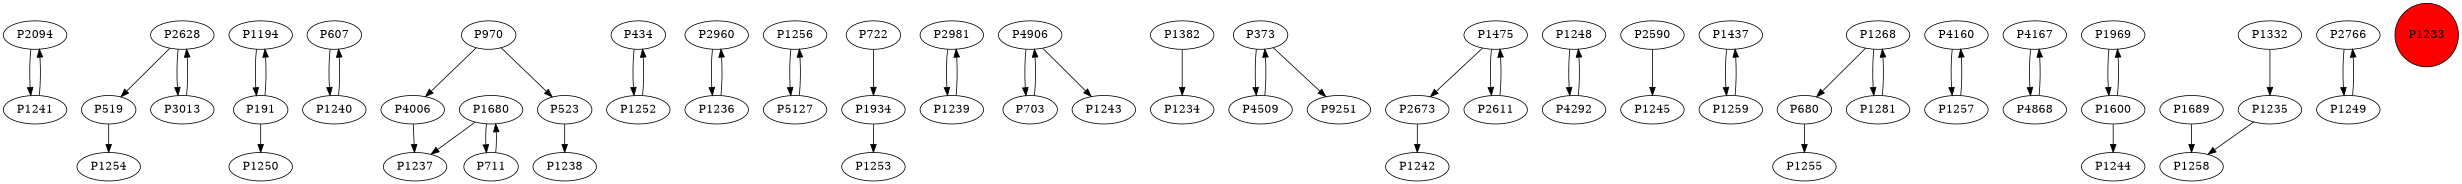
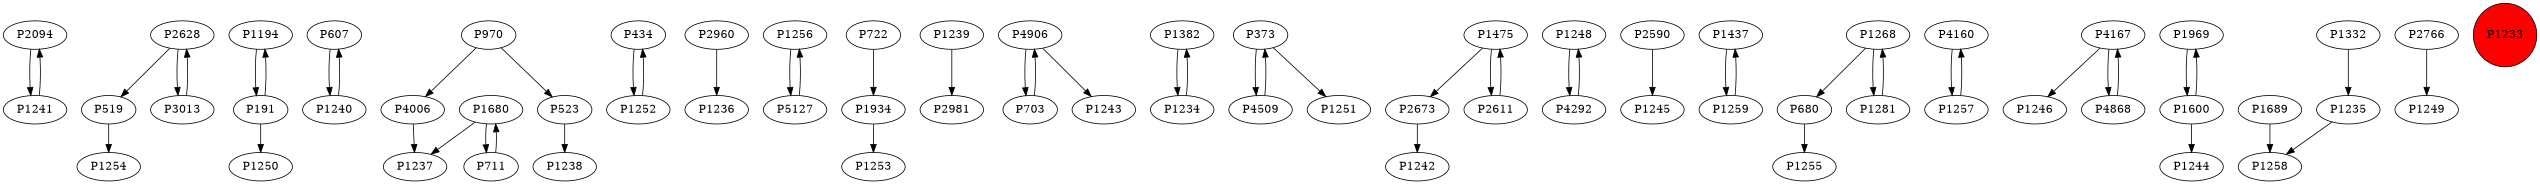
  digraph {
    P2094
    P1241
    P519
    P1254
    P1194
    P191
    P1250
    P607
    P1240
    P4006
    P1237
    P970
    P523
    P1238
    P1680
    P711
    P434
    P1252
    P2960
    P1236
    P1256
    P5127
    P722
    P1934
    P1253
    P2981
    P1239
    P4906
    P703
    P1243
    P1382
    P1234
    P373
    P4509
-   P1251 [label=P9251]
+   P1251
    P2628
    P3013
    P1475
    P2673
    P2611
    P1242
    P1248
    P4292
    P2590
    P1245
    P1437
    P1259
    P1268
    P680
    P1281
    P1255
    P4160
    P1257
    P4167
+   P1246
    P4868
    n57 [label=P1969]
    P1600
    P1244
    P1235
    P1258
    P1332
    P1689
    P2766
    P1249
    P1233 [fillcolor=red shape=circle style=filled]
    P2094 -> P1241
    P1241 -> P2094
    P519 -> P1254
    P1194 -> P191
    P191 -> P1194
    P191 -> P1250
    P607 -> P1240
    P1240 -> P607
    P4006 -> P1237
    P970 -> P4006
    P970 -> P523
    P523 -> P1238
    P1680 -> P1237
    P1680 -> P711
    P711 -> P1680
    P434 -> P1252
    P1252 -> P434
    P2960 -> P1236
-   P1236 -> P2960
    P1256 -> P5127
    P5127 -> P1256
    P722 -> P1934
    P1934 -> P1253
-   P2981 -> P1239
    P1239 -> P2981
    P4906 -> P703
    P4906 -> P1243
    P703 -> P4906
    P1382 -> P1234
+   P1234 -> P1382
    P373 -> P4509
    P373 -> P1251
    P4509 -> P373
    P2628 -> P519
    P2628 -> P3013
    P3013 -> P2628
    P1475 -> P2673
    P1475 -> P2611
    P2673 -> P1242
    P2611 -> P1475
    P1248 -> P4292
    P4292 -> P1248
    P2590 -> P1245
    P1437 -> P1259
    P1259 -> P1437
    P1268 -> P680
    P1268 -> P1281
    P680 -> P1255
    P1281 -> P1268
    P4160 -> P1257
    P1257 -> P4160
+   P4167 -> P1246
    P4167 -> P4868
    P4868 -> P4167
    n57 -> P1600
    P1600 -> n57
    P1600 -> P1244
    P1235 -> P1258
    P1332 -> P1235
    P1689 -> P1258
    P2766 -> P1249
-   P1249 -> P2766
  }
